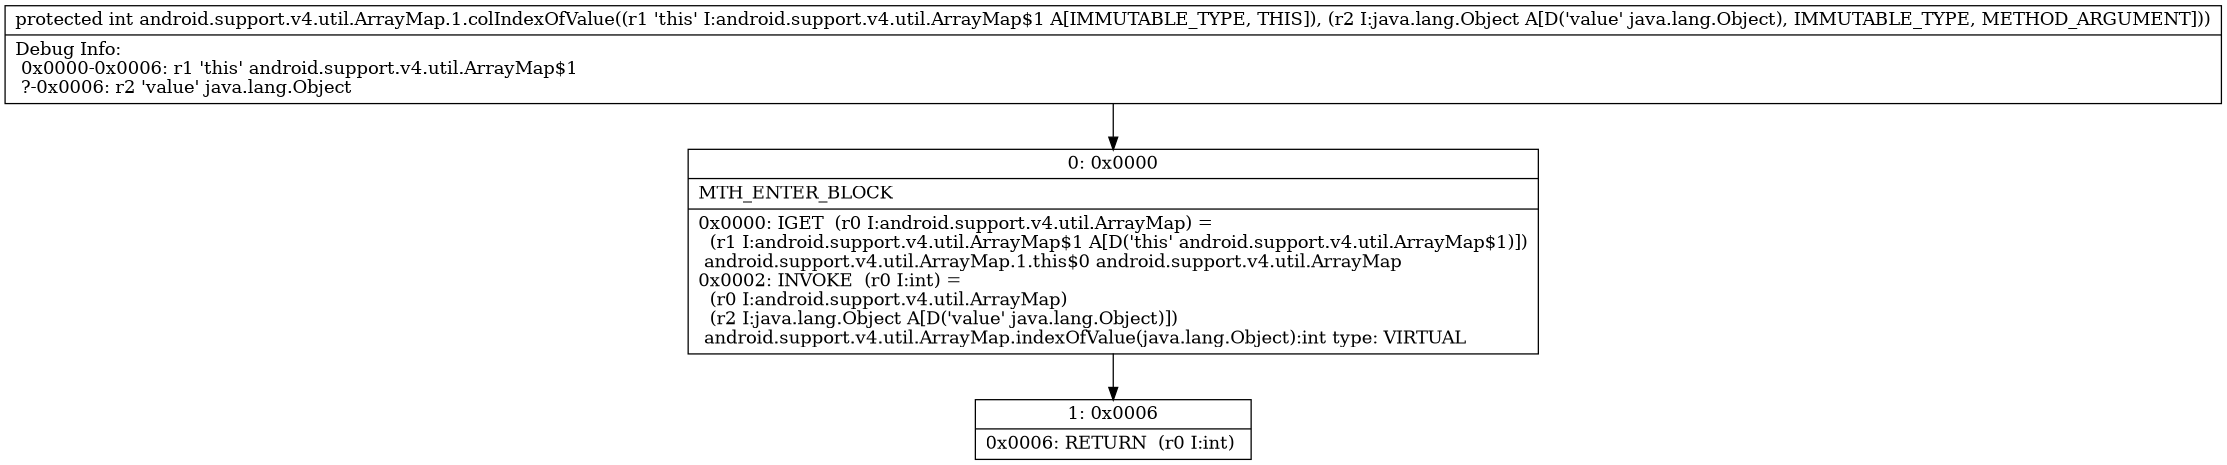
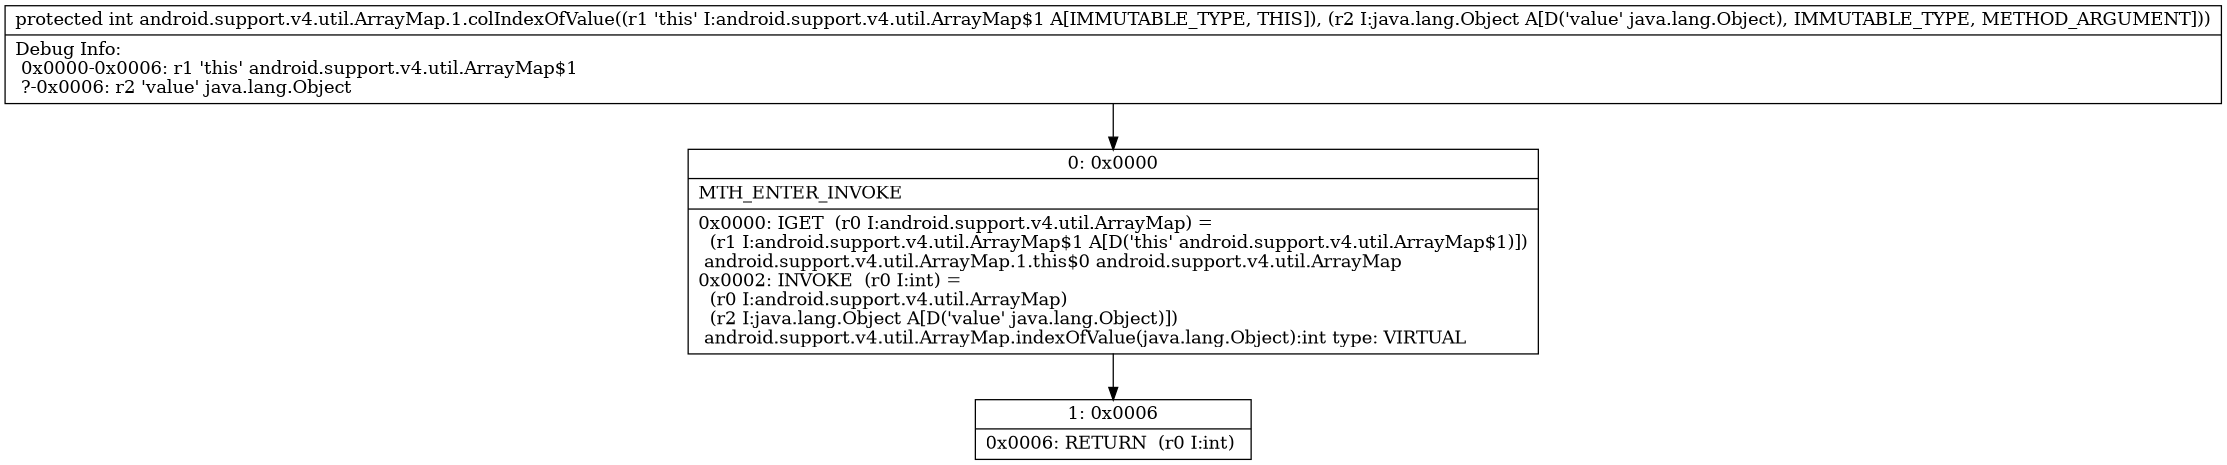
  digraph {
    node [shape=record]
-   n1 [label="{0\:\ 0x0000|MTH_ENTER_BLOCK\l|0x0000: IGET  (r0 I:android.support.v4.util.ArrayMap) = \l  (r1 I:android.support.v4.util.ArrayMap$1 A[D('this' android.support.v4.util.ArrayMap$1)])\l android.support.v4.util.ArrayMap.1.this$0 android.support.v4.util.ArrayMap \l0x0002: INVOKE  (r0 I:int) = \l  (r0 I:android.support.v4.util.ArrayMap)\l  (r2 I:java.lang.Object A[D('value' java.lang.Object)])\l android.support.v4.util.ArrayMap.indexOfValue(java.lang.Object):int type: VIRTUAL \l}"]
+   n1 [label="{0\:\ 0x0000|MTH_ENTER_INVOKE\l|0x0000: IGET  (r0 I:android.support.v4.util.ArrayMap) = \l  (r1 I:android.support.v4.util.ArrayMap$1 A[D('this' android.support.v4.util.ArrayMap$1)])\l android.support.v4.util.ArrayMap.1.this$0 android.support.v4.util.ArrayMap \l0x0002: INVOKE  (r0 I:int) = \l  (r0 I:android.support.v4.util.ArrayMap)\l  (r2 I:java.lang.Object A[D('value' java.lang.Object)])\l android.support.v4.util.ArrayMap.indexOfValue(java.lang.Object):int type: VIRTUAL \l}"]
    n2 [label="{1\:\ 0x0006|0x0006: RETURN  (r0 I:int) \l}"]
    n3 [label="{protected int android.support.v4.util.ArrayMap.1.colIndexOfValue((r1 'this' I:android.support.v4.util.ArrayMap$1 A[IMMUTABLE_TYPE, THIS]), (r2 I:java.lang.Object A[D('value' java.lang.Object), IMMUTABLE_TYPE, METHOD_ARGUMENT]))  | Debug Info:\l  0x0000\-0x0006: r1 'this' android.support.v4.util.ArrayMap$1\l  ?\-0x0006: r2 'value' java.lang.Object\l}"]
    n1 -> n2
    n3 -> n1
  }
